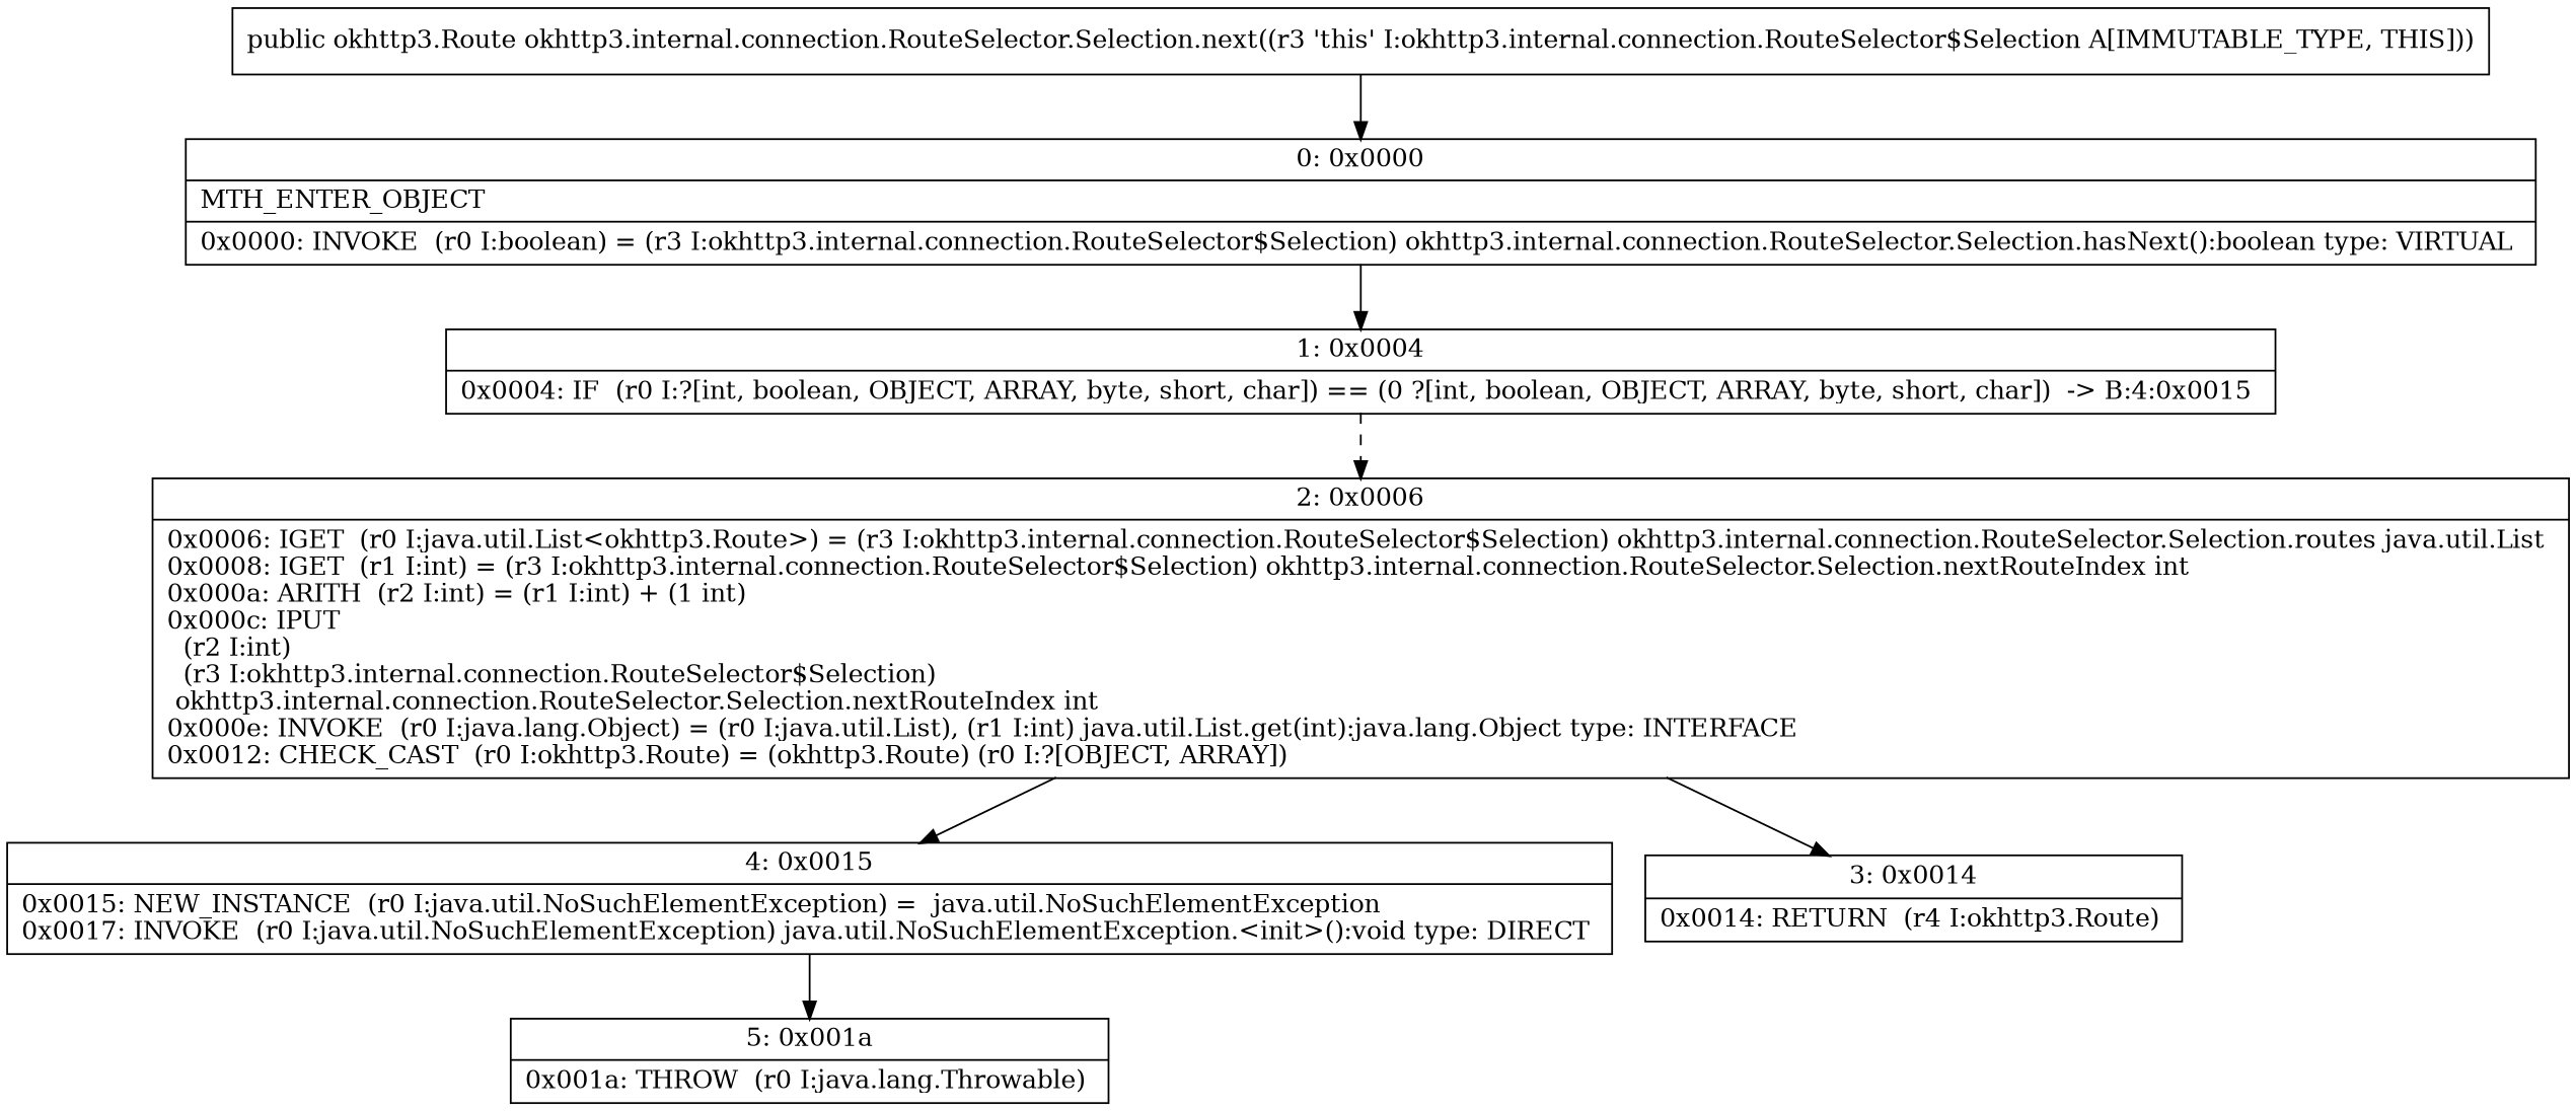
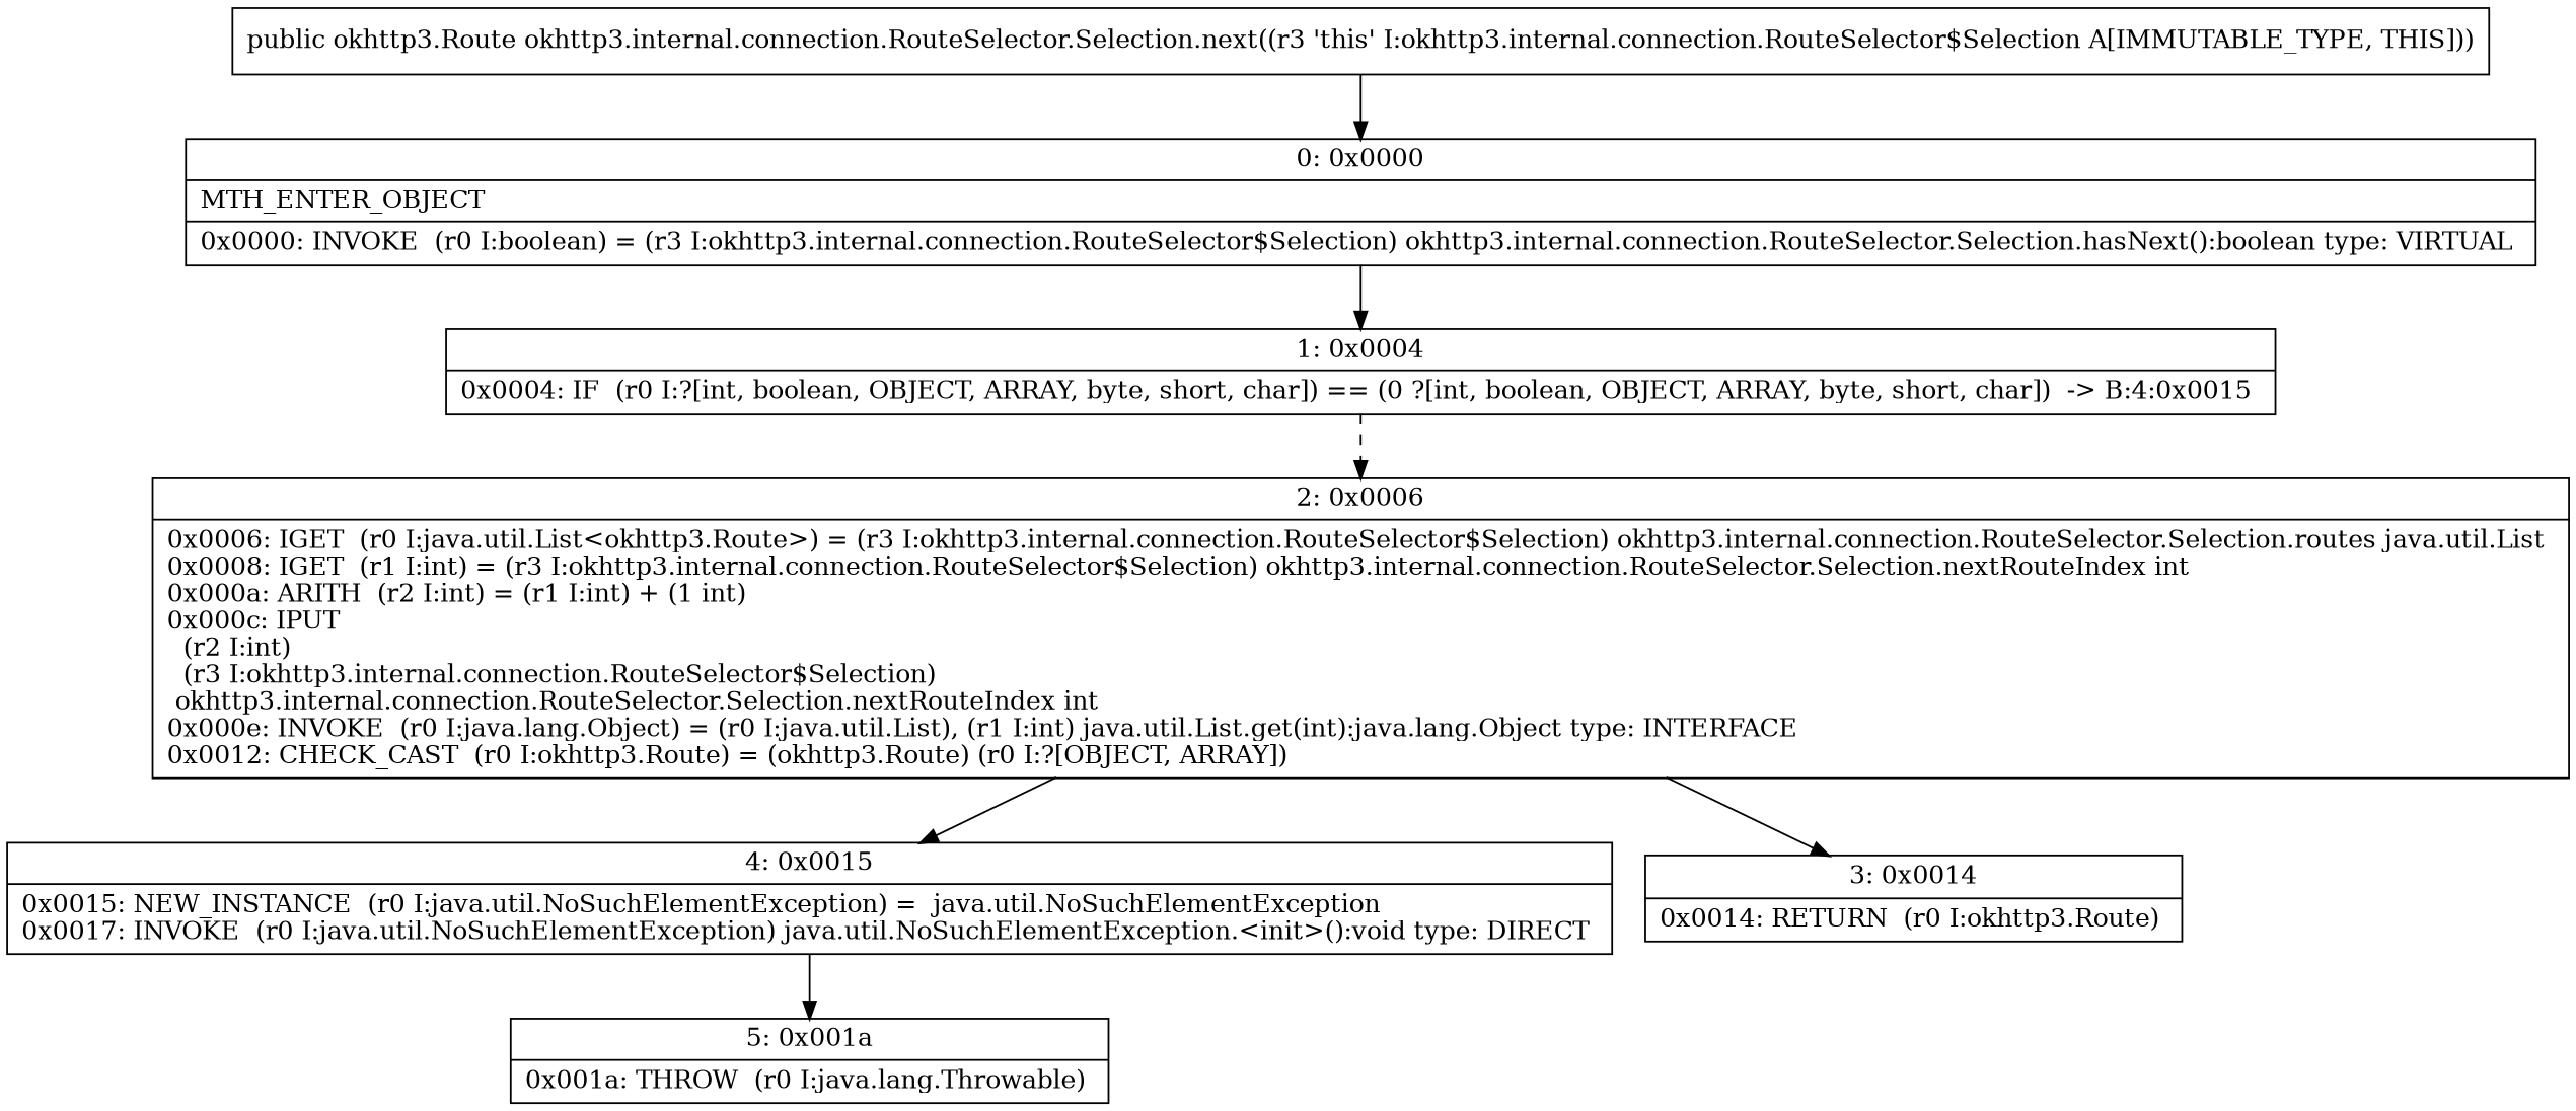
  digraph {
    node [shape=record]
    n1 [label="{0\:\ 0x0000|MTH_ENTER_OBJECT\l|0x0000: INVOKE  (r0 I:boolean) = (r3 I:okhttp3.internal.connection.RouteSelector$Selection) okhttp3.internal.connection.RouteSelector.Selection.hasNext():boolean type: VIRTUAL \l}"]
    n2 [label="{1\:\ 0x0004|0x0004: IF  (r0 I:?[int, boolean, OBJECT, ARRAY, byte, short, char]) == (0 ?[int, boolean, OBJECT, ARRAY, byte, short, char])  \-\> B:4:0x0015 \l}"]
    n3 [label="{2\:\ 0x0006|0x0006: IGET  (r0 I:java.util.List\<okhttp3.Route\>) = (r3 I:okhttp3.internal.connection.RouteSelector$Selection) okhttp3.internal.connection.RouteSelector.Selection.routes java.util.List \l0x0008: IGET  (r1 I:int) = (r3 I:okhttp3.internal.connection.RouteSelector$Selection) okhttp3.internal.connection.RouteSelector.Selection.nextRouteIndex int \l0x000a: ARITH  (r2 I:int) = (r1 I:int) + (1 int) \l0x000c: IPUT  \l  (r2 I:int)\l  (r3 I:okhttp3.internal.connection.RouteSelector$Selection)\l okhttp3.internal.connection.RouteSelector.Selection.nextRouteIndex int \l0x000e: INVOKE  (r0 I:java.lang.Object) = (r0 I:java.util.List), (r1 I:int) java.util.List.get(int):java.lang.Object type: INTERFACE \l0x0012: CHECK_CAST  (r0 I:okhttp3.Route) = (okhttp3.Route) (r0 I:?[OBJECT, ARRAY]) \l}"]
    n4 [label="{4\:\ 0x0015|0x0015: NEW_INSTANCE  (r0 I:java.util.NoSuchElementException) =  java.util.NoSuchElementException \l0x0017: INVOKE  (r0 I:java.util.NoSuchElementException) java.util.NoSuchElementException.\<init\>():void type: DIRECT \l}"]
-   n5 [label="{3\:\ 0x0014|0x0014: RETURN  (r4 I:okhttp3.Route) \l}"]
+   n5 [label="{3\:\ 0x0014|0x0014: RETURN  (r0 I:okhttp3.Route) \l}"]
    n6 [label="{5\:\ 0x001a|0x001a: THROW  (r0 I:java.lang.Throwable) \l}"]
    n7 [label="{public okhttp3.Route okhttp3.internal.connection.RouteSelector.Selection.next((r3 'this' I:okhttp3.internal.connection.RouteSelector$Selection A[IMMUTABLE_TYPE, THIS])) }"]
    n1 -> n2
    n2 -> n3 [style=dashed]
    n3 -> n4
    n3 -> n5
    n4 -> n6
    n7 -> n1
  }
